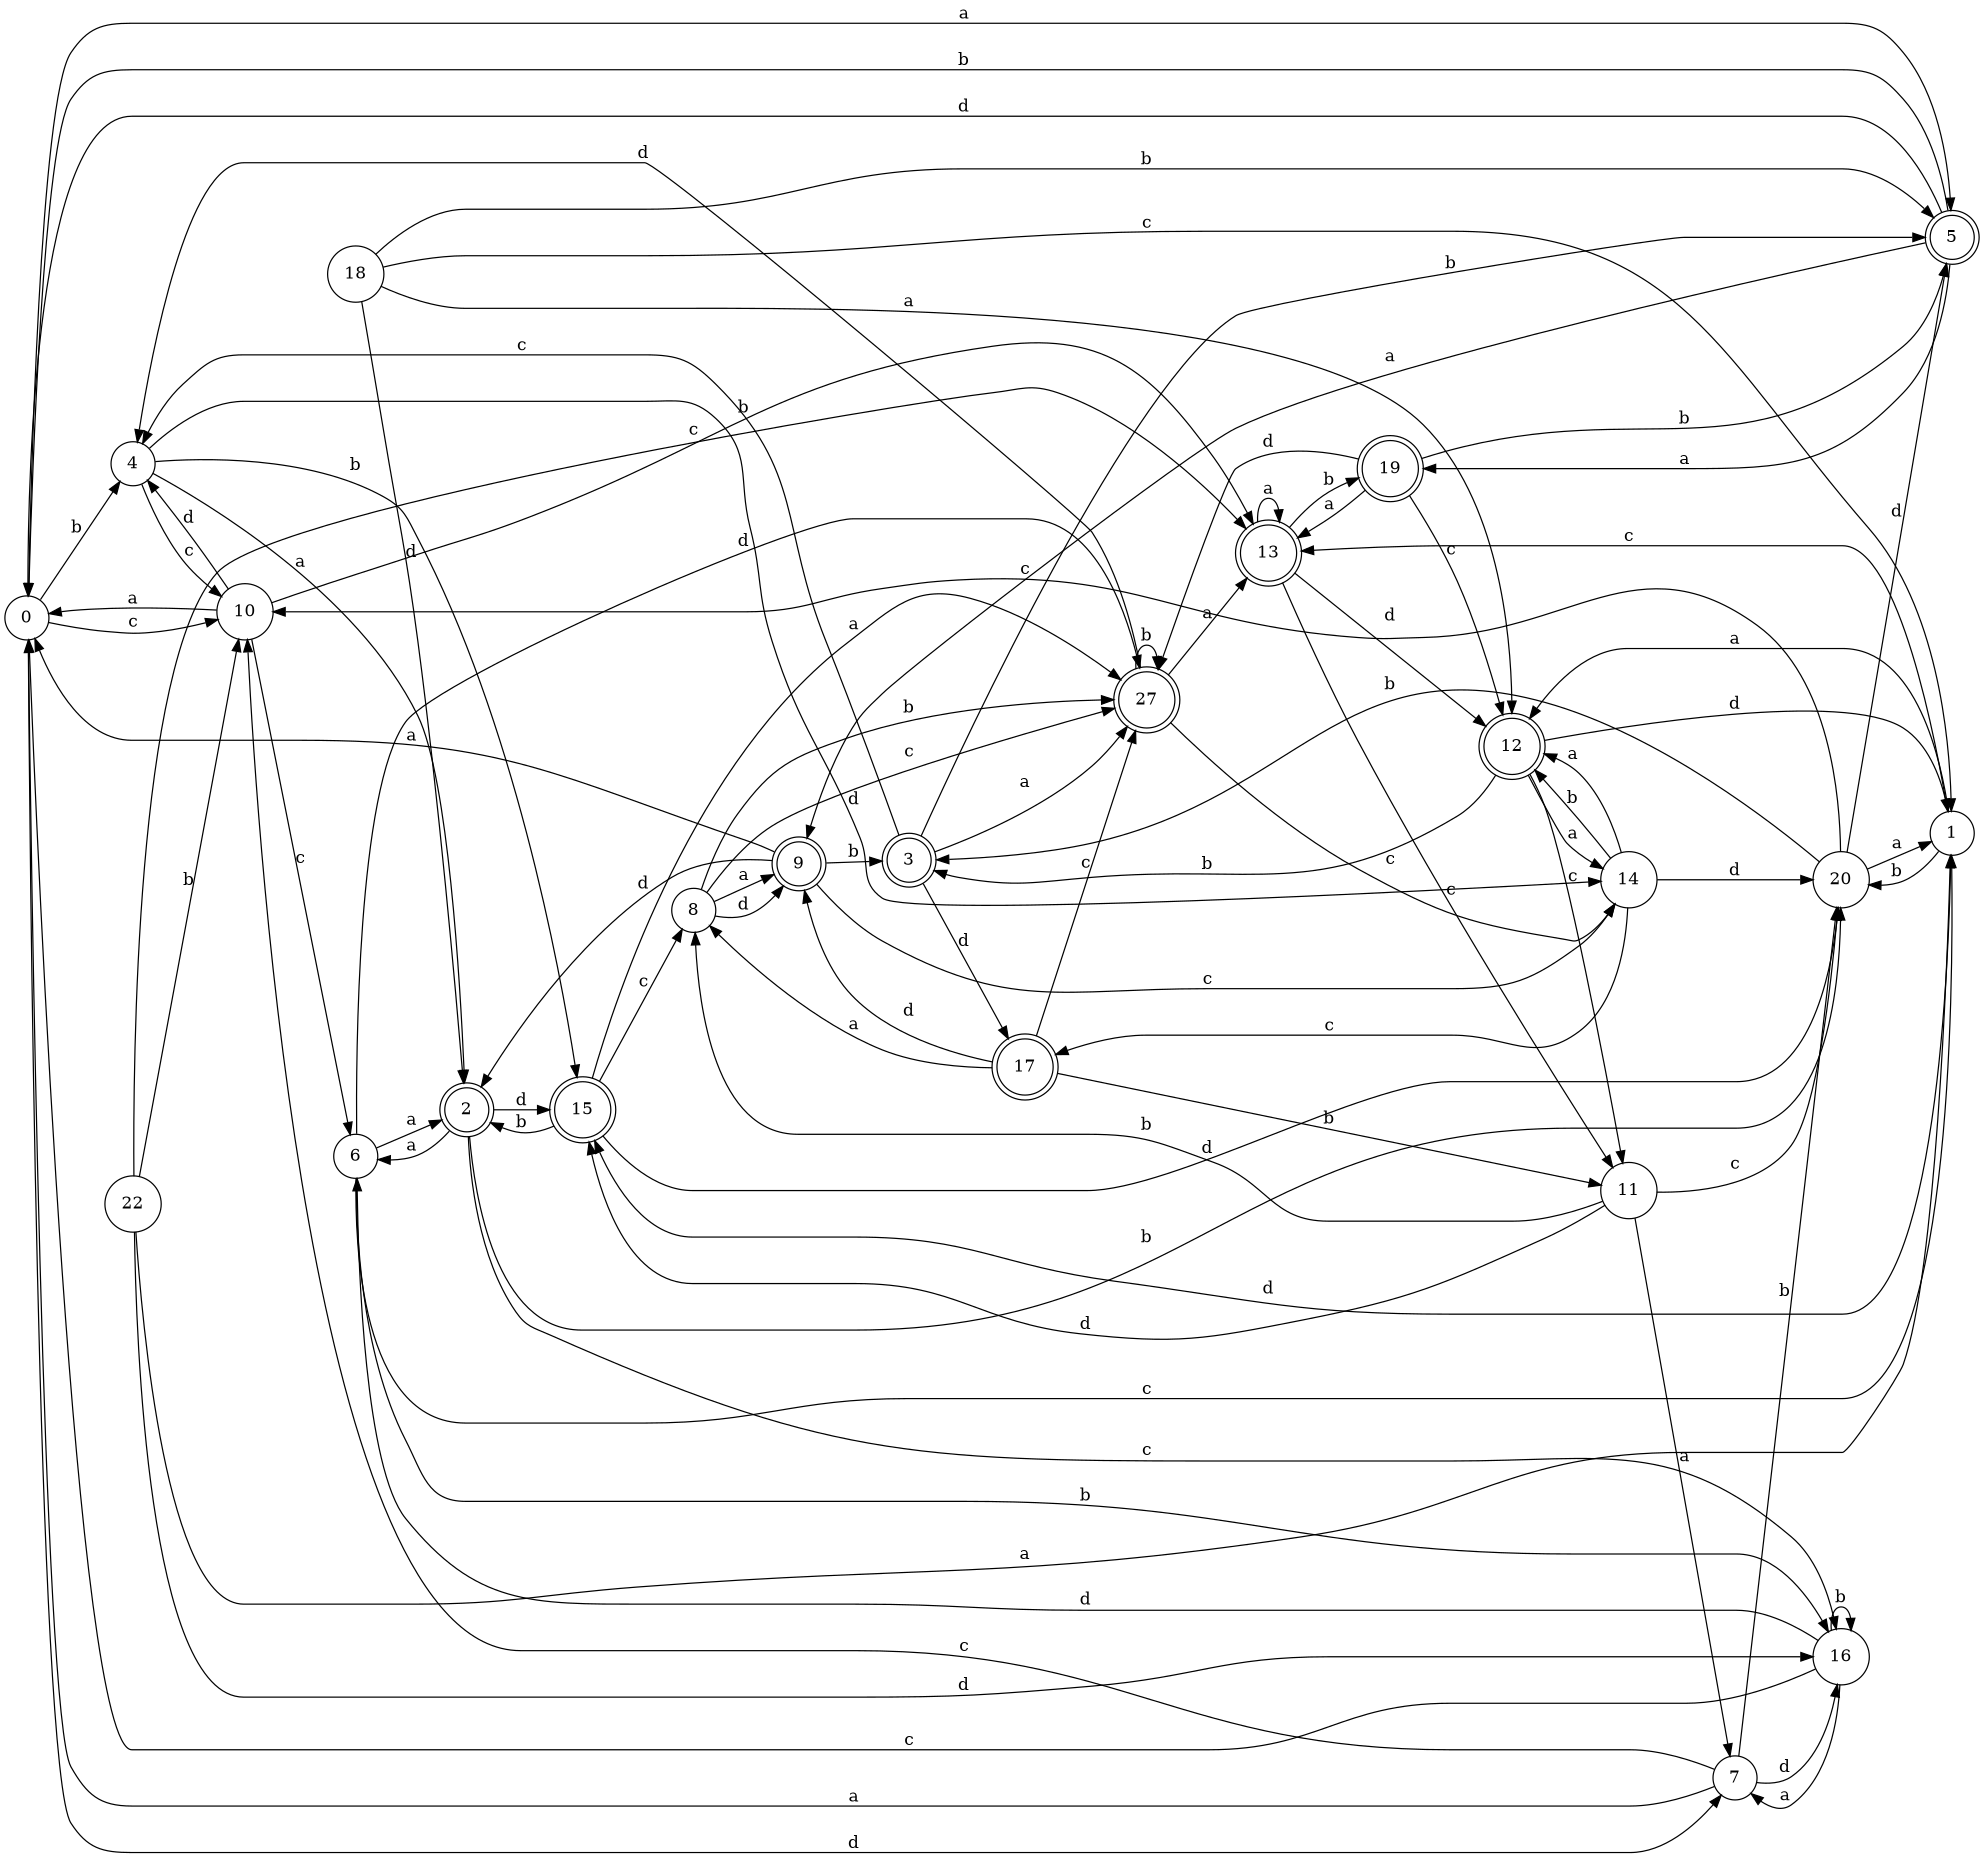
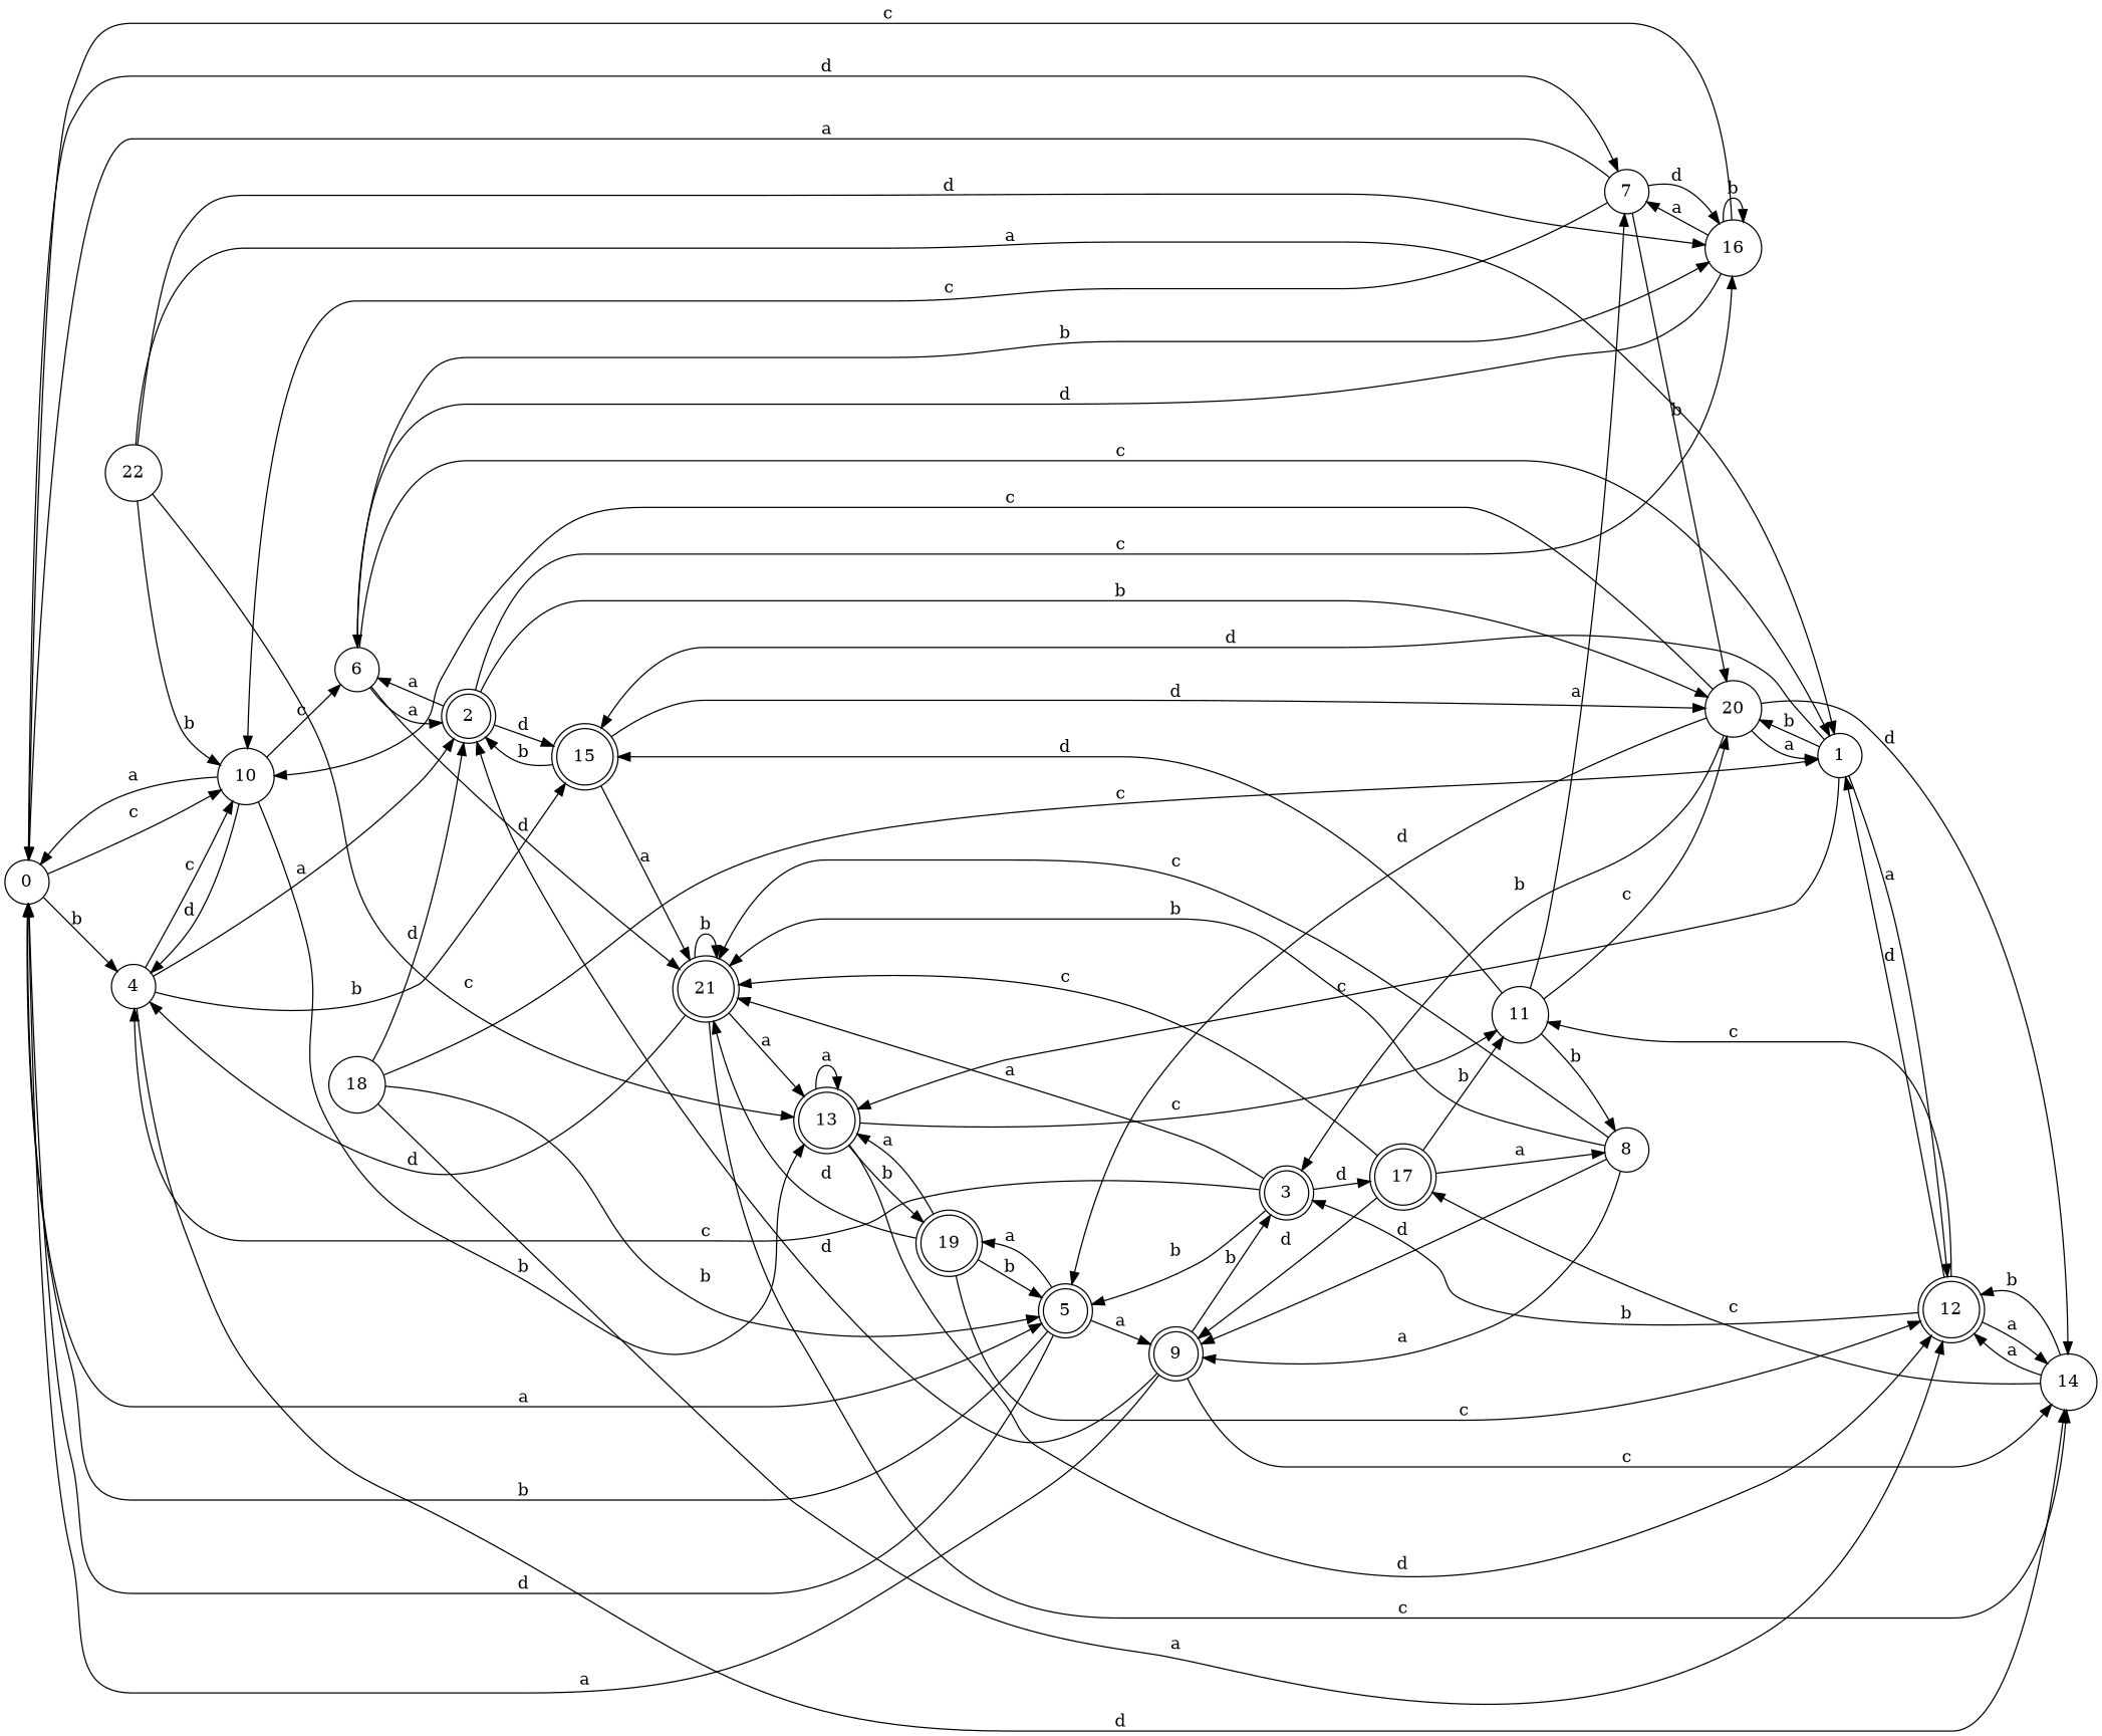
  digraph {
    rankdir=LR
    node [color=black fillcolor=white shape=circle style=filled]
    n1 [label=0]
    n2 [label=4]
    n3 [label=5 shape=doublecircle style="rounded,filled"]
    n4 [label=7]
    n5 [label=10]
    n6 [label=15 shape=doublecircle style="rounded,filled"]
    n7 [label=2 shape=doublecircle style="rounded,filled"]
    n8 [label=14]
    n9 [label=9 shape=doublecircle style="rounded,filled"]
    n10 [label=19 shape=doublecircle style="rounded,filled"]
    n11 [label=20]
    n12 [label=16]
    n13 [label=13 shape=doublecircle style="rounded,filled"]
    n14 [label=6]
    n15 [label=1]
    n16 [label=12 shape=doublecircle style="rounded,filled"]
    n17 [label=3 shape=doublecircle style="rounded,filled"]
    n18 [label=11]
-   n19 [label=27 shape=doublecircle style="rounded,filled"]
+   n19 [label=21 shape=doublecircle style="rounded,filled"]
    n20 [label=8]
    n21 [label=17 shape=doublecircle style="rounded,filled"]
    n22 [label=18]
    n23 [label=22]
    n1 -> n2 [label=b]
    n1 -> n3 [label=a]
    n1 -> n4 [label=d]
    n1 -> n5 [label=c]
    n2 -> n5 [label=c]
    n2 -> n6 [label=b]
    n2 -> n7 [label=a]
    n2 -> n8 [label=d]
    n3 -> n1 [label=b]
    n3 -> n1 [label=d]
    n3 -> n9 [label=a]
    n3 -> n10 [label=a]
    n4 -> n1 [label=a]
    n4 -> n5 [label=c]
    n4 -> n11 [label=b]
    n4 -> n12 [label=d]
    n5 -> n1 [label=a]
    n5 -> n2 [label=d]
    n5 -> n13 [label=b]
    n5 -> n14 [label=c]
    n6 -> n7 [label=b]
    n6 -> n11 [label=d]
    n6 -> n19 [label=a]
-   n6 -> n20 [label=c]
    n7 -> n6 [label=d]
    n7 -> n11 [label=b]
    n7 -> n12 [label=c]
    n7 -> n14 [label=a]
-   n8 -> n11 [label=d]
+   n11 -> n8 [label=d]
    n8 -> n16 [label=a]
    n8 -> n16 [label=b]
    n8 -> n21 [label=c]
    n9 -> n1 [label=a]
    n9 -> n7 [label=d]
    n9 -> n8 [label=c]
    n9 -> n17 [label=b]
    n10 -> n3 [label=b]
    n10 -> n13 [label=a]
    n10 -> n16 [label=c]
    n10 -> n19 [label=d]
    n11 -> n3 [label=d]
    n11 -> n5 [label=c]
    n11 -> n15 [label=a]
    n11 -> n17 [label=b]
    n12 -> n1 [label=c]
    n12 -> n4 [label=a]
    n12 -> n12 [label=b]
    n12 -> n14 [label=d]
    n13 -> n10 [label=b]
    n13 -> n13 [label=a]
    n13 -> n16 [label=d]
    n13 -> n18 [label=c]
    n14 -> n7 [label=a]
    n14 -> n12 [label=b]
    n14 -> n15 [label=c]
    n14 -> n19 [label=d]
    n15 -> n6 [label=d]
    n15 -> n11 [label=b]
    n15 -> n13 [label=c]
    n15 -> n16 [label=a]
    n16 -> n8 [label=a]
    n16 -> n15 [label=d]
    n16 -> n17 [label=b]
    n16 -> n18 [label=c]
    n17 -> n2 [label=c]
    n17 -> n3 [label=b]
    n17 -> n19 [label=a]
    n17 -> n21 [label=d]
    n18 -> n4 [label=a]
    n18 -> n6 [label=d]
    n18 -> n11 [label=c]
    n18 -> n20 [label=b]
    n19 -> n2 [label=d]
    n19 -> n8 [label=c]
    n19 -> n13 [label=a]
    n19 -> n19 [label=b]
    n20 -> n9 [label=a]
    n20 -> n9 [label=d]
    n20 -> n19 [label=b]
    n20 -> n19 [label=c]
    n21 -> n9 [label=d]
    n21 -> n18 [label=b]
    n21 -> n19 [label=c]
    n21 -> n20 [label=a]
    n22 -> n3 [label=b]
    n22 -> n7 [label=d]
    n22 -> n15 [label=c]
    n22 -> n16 [label=a]
    n23 -> n5 [label=b]
    n23 -> n12 [label=d]
    n23 -> n13 [label=c]
    n23 -> n15 [label=a]
  }
